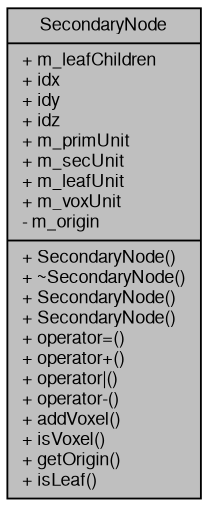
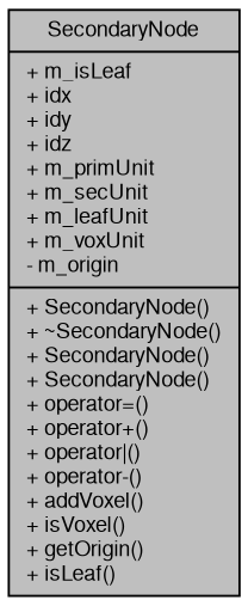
  digraph {
-   n1 [color=black fillcolor=grey75 fontcolor=black fontname=FreeSans fontsize=10 height=0.2 label="{SecondaryNode\n|+ m_leafChildren\l+ idx\l+ idy\l+ idz\l+ m_primUnit\l+ m_secUnit\l+ m_leafUnit\l+ m_voxUnit\l- m_origin\l|+ SecondaryNode()\l+ ~SecondaryNode()\l+ SecondaryNode()\l+ SecondaryNode()\l+ operator=()\l+ operator+()\l+ operator\|()\l+ operator-()\l+ addVoxel()\l+ isVoxel()\l+ getOrigin()\l+ isLeaf()\l}" shape=record style=filled width=0.4]
+   n1 [color=black fillcolor=grey75 fontcolor=black fontname=FreeSans fontsize=10 height=0.2 label="{SecondaryNode\n|+ m_isLeaf\l+ idx\l+ idy\l+ idz\l+ m_primUnit\l+ m_secUnit\l+ m_leafUnit\l+ m_voxUnit\l- m_origin\l|+ SecondaryNode()\l+ ~SecondaryNode()\l+ SecondaryNode()\l+ SecondaryNode()\l+ operator=()\l+ operator+()\l+ operator\|()\l+ operator-()\l+ addVoxel()\l+ isVoxel()\l+ getOrigin()\l+ isLeaf()\l}" shape=record style=filled width=0.4]
  }
